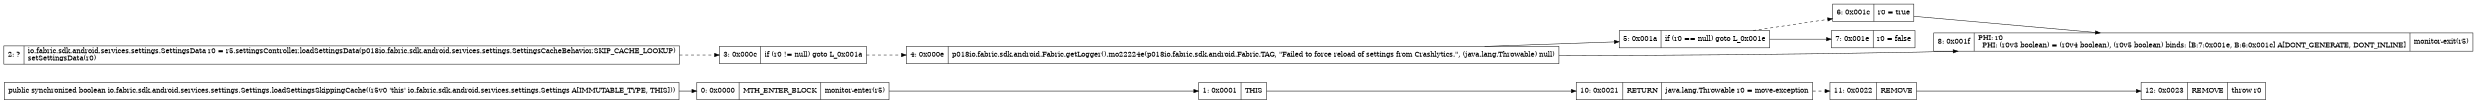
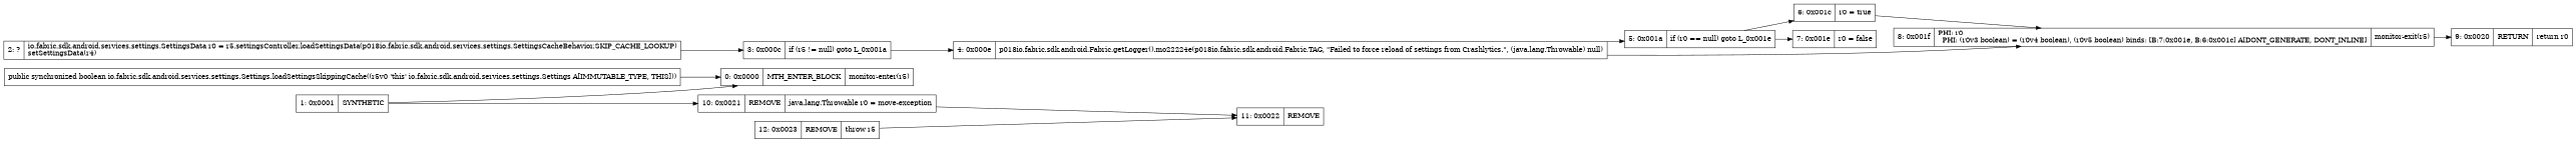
  digraph {
    rankdir=LR
    node [shape=record]
    n1 [label="{0\:\ 0x0000|MTH_ENTER_BLOCK\l|monitor\-enter(r5)\l}"]
-   n2 [label="{1\:\ 0x0001|THIS\l}"]
-   n3 [label="{10\:\ 0x0021|RETURN\l|java.lang.Throwable r0 = move\-exception\l}"]
-   n4 [label="{2\:\ ?|io.fabric.sdk.android.services.settings.SettingsData r0 = r5.settingsController.loadSettingsData(p018io.fabric.sdk.android.services.settings.SettingsCacheBehavior.SKIP_CACHE_LOOKUP)\lsetSettingsData(r0)\l}"]
-   n5 [label="{3\:\ 0x000c|if (r0 != null) goto L_0x001a\l}"]
+   n2 [label="{1\:\ 0x0001|SYNTHETIC\l}"]
+   n3 [label="{10\:\ 0x0021|REMOVE\l|java.lang.Throwable r0 = move\-exception\l}"]
+   n4 [label="{2\:\ ?|io.fabric.sdk.android.services.settings.SettingsData r0 = r5.settingsController.loadSettingsData(p018io.fabric.sdk.android.services.settings.SettingsCacheBehavior.SKIP_CACHE_LOOKUP)\lsetSettingsData(r4)\l}"]
+   n5 [label="{3\:\ 0x000c|if (r5 != null) goto L_0x001a\l}"]
    n6 [label="{11\:\ 0x0022|REMOVE\l}"]
    n7 [label="{4\:\ 0x000e|p018io.fabric.sdk.android.Fabric.getLogger().mo22224e(p018io.fabric.sdk.android.Fabric.TAG, \"Failed to force reload of settings from Crashlytics.\", (java.lang.Throwable) null)\l}"]
    n8 [label="{5\:\ 0x001a|if (r0 == null) goto L_0x001e\l}"]
    n9 [label="{8\:\ 0x001f|PHI: r0 \l  PHI: (r0v3 boolean) = (r0v4 boolean), (r0v5 boolean) binds: [B:7:0x001e, B:6:0x001c] A[DONT_GENERATE, DONT_INLINE]\l|monitor\-exit(r5)\l}"]
    n10 [label="{6\:\ 0x001c|r0 = true\l}"]
    n11 [label="{7\:\ 0x001e|r0 = false\l}"]
-   n13 [label="{12\:\ 0x0023|REMOVE\l|throw r0\l}"]
+   n12 [label="{9\:\ 0x0020|RETURN\l|return r0\l}"]
+   n13 [label="{12\:\ 0x0023|REMOVE\l|throw r5\l}"]
    n14 [label="{public synchronized boolean io.fabric.sdk.android.services.settings.Settings.loadSettingsSkippingCache((r5v0 'this' io.fabric.sdk.android.services.settings.Settings A[IMMUTABLE_TYPE, THIS])) }"]
-   n1 -> n2
+   n2 -> n1
    n2 -> n3
-   n3 -> n6 [style=dashed]
-   n4 -> n5 [style=dashed]
-   n5 -> n7 [style=dashed]
-   n6 -> n13
+   n3 -> n6
+   n4 -> n5
+   n5 -> n7 [style=solid]
+   n13 -> n6
    n7 -> n8
    n7 -> n9
-   n8 -> n10 [style=dashed]
+   n8 -> n10 [style=solid]
    n8 -> n11
+   n9 -> n12
    n10 -> n9
    n14 -> n1
  }
